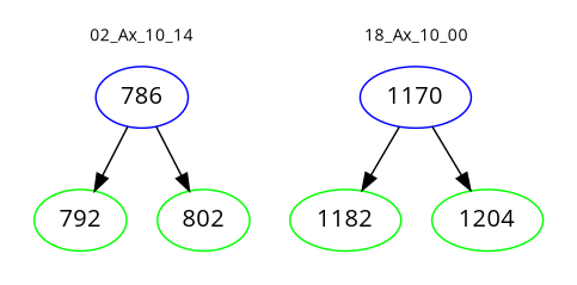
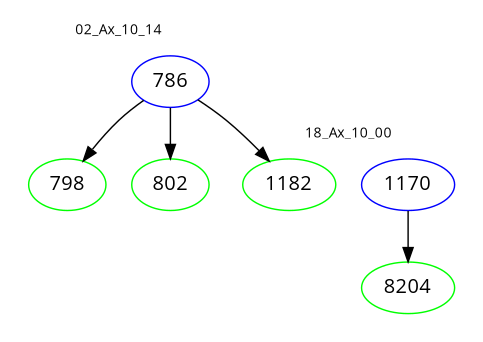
  digraph {
    fontname="Open Sans"
    node [color=green fontname="Open Sans"]
    edge [color=black fontname="Open Sans"]
    n1 [color=blue label=786]
-   n2 [label=792]
+   n2 [label=798]
    n3 [label=802]
    n4 [color=blue label=1170]
    n5 [label=1182]
-   n6 [label=1204]
+   n6 [label=8204]
    subgraph cluster_1 {
      color=white
      fontsize=10
      label="02_Ax_10_14"
      n1
      n2
      n3
    }
    subgraph cluster_2 {
      color=white
      fontsize=10
      label="18_Ax_10_00"
      n4
      n5
      n6
    }
    n1 -> n2
    n1 -> n3
-   n4 -> n5
+   n1 -> n5
    n4 -> n6
  }
